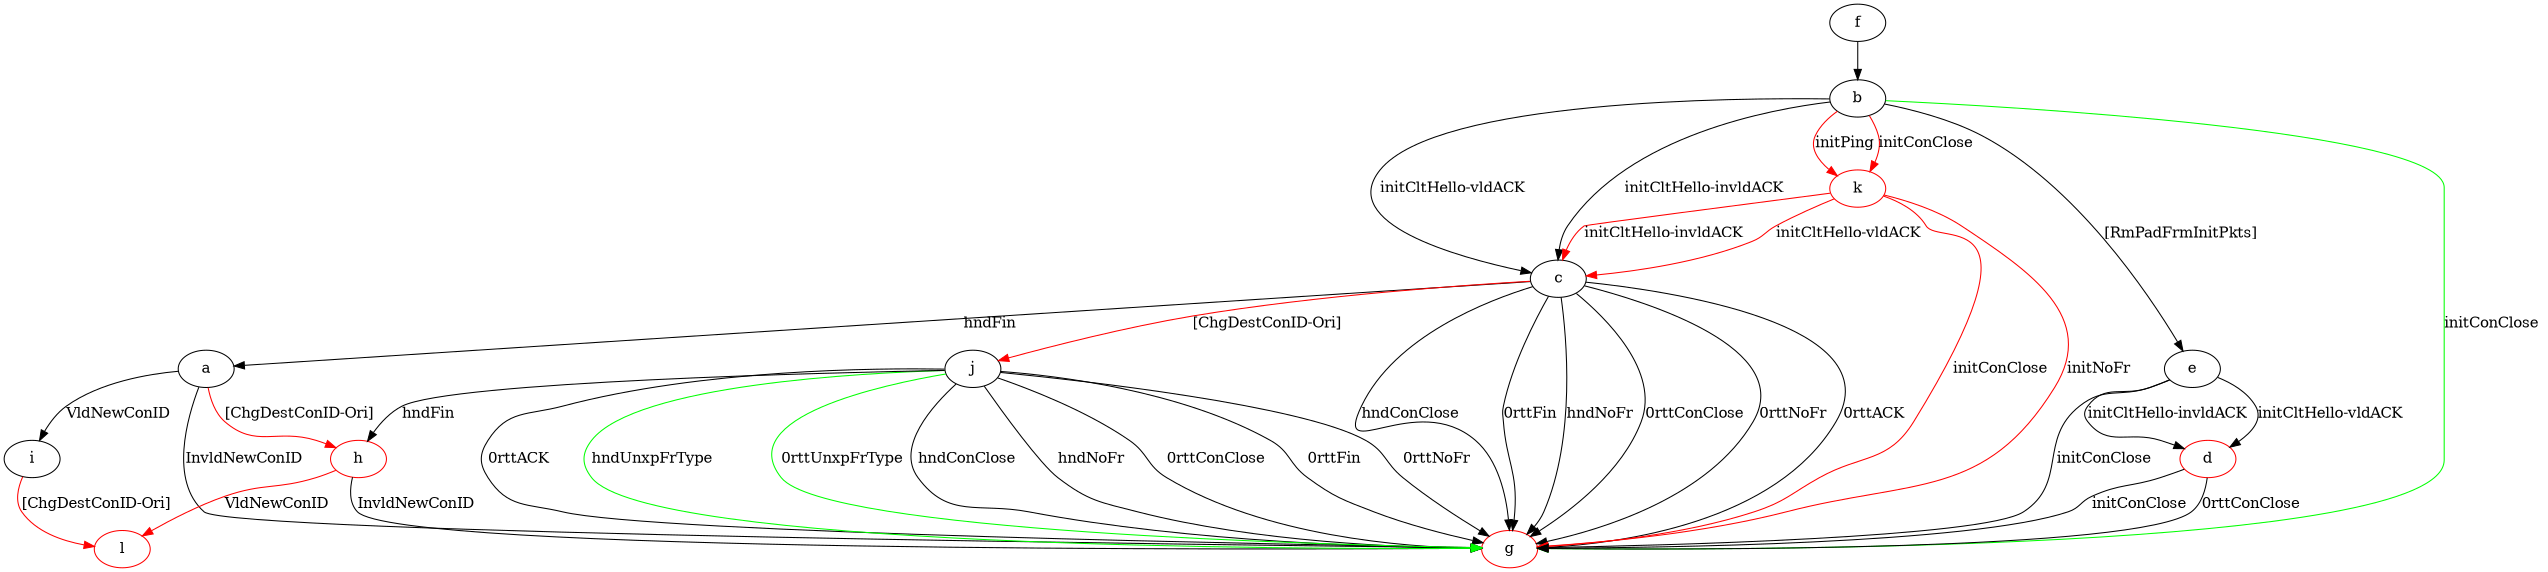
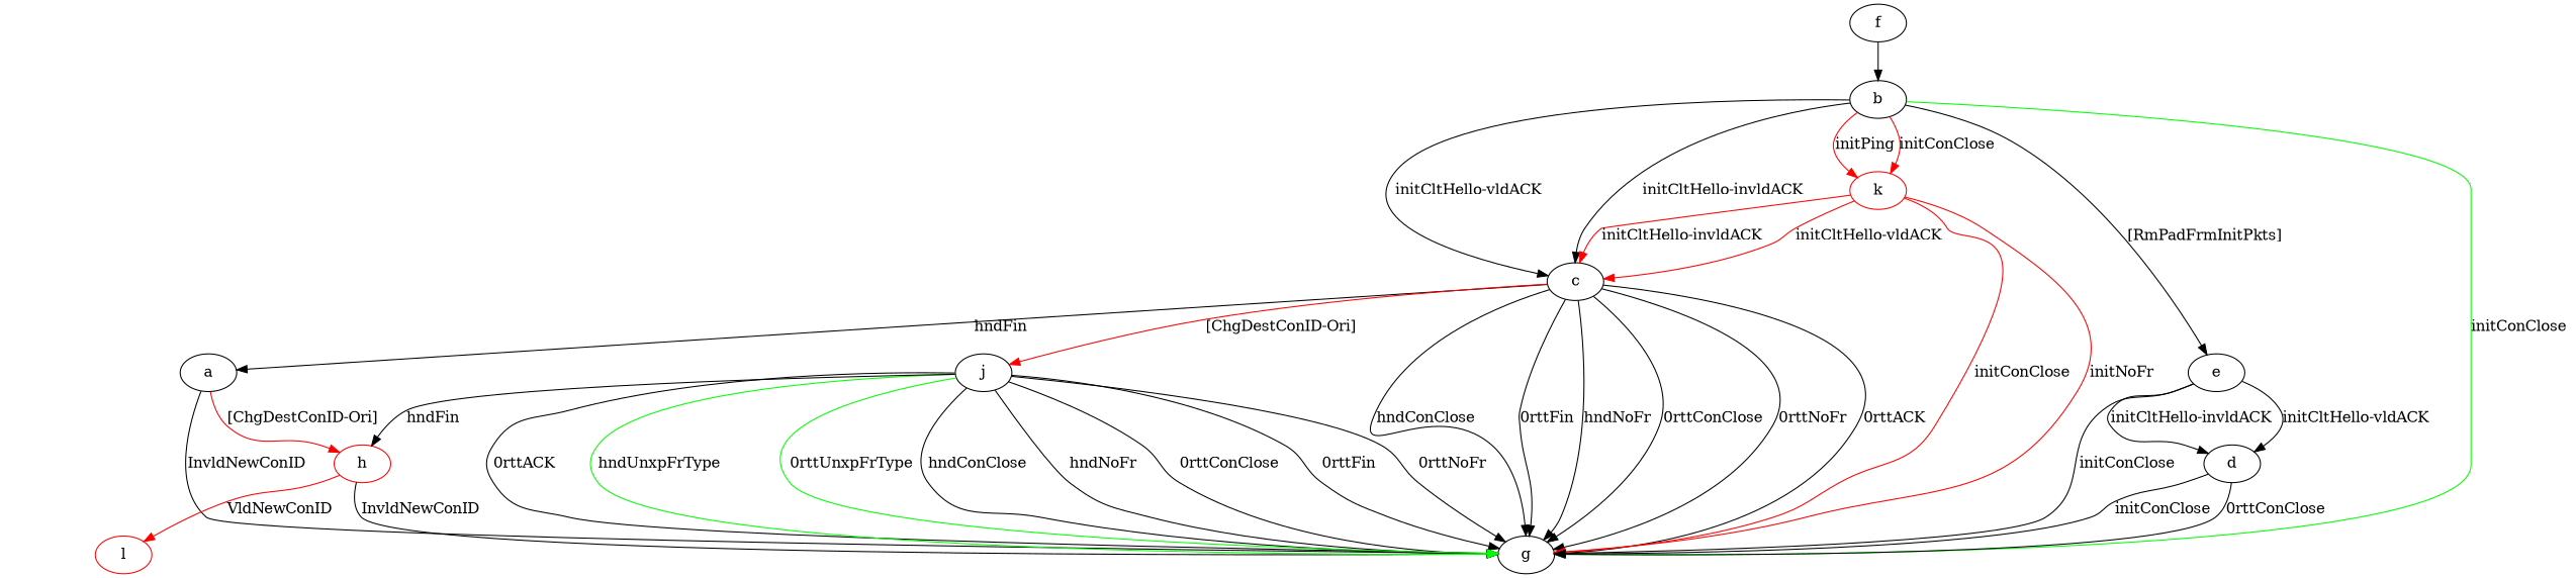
  digraph {
    a
-   g [color=red]
+   g
    h [color=red]
-   i
    l [color=red]
    b
    c
    e
    k [color=red]
    j
-   d [color=red]
+   d
    f
    a -> g [label="InvldNewConID "]
    a -> h [color=red label="[ChgDestConID-Ori] "]
-   a -> i [label="VldNewConID "]
    h -> g [label="InvldNewConID "]
    h -> l [color=red label="VldNewConID "]
-   i -> l [color=red label="[ChgDestConID-Ori] "]
    b -> g [color=green label="initConClose "]
    b -> c [label="initCltHello-vldACK "]
    b -> c [label="initCltHello-invldACK "]
    b -> e [label="[RmPadFrmInitPkts] "]
    b -> k [color=red label="initPing "]
    b -> k [color=red label="initConClose "]
    c -> a [label="hndFin "]
    c -> g [label="hndConClose "]
    c -> g [label="hndNoFr "]
    c -> g [label="0rttConClose "]
    c -> g [label="0rttFin "]
    c -> g [label="0rttNoFr "]
    c -> g [label="0rttACK "]
    c -> j [color=red label="[ChgDestConID-Ori] "]
    e -> g [label="initConClose "]
    e -> d [label="initCltHello-vldACK "]
    e -> d [label="initCltHello-invldACK "]
    k -> g [color=red label="initConClose "]
    k -> g [color=red label="initNoFr "]
    k -> c [color=red label="initCltHello-vldACK "]
    k -> c [color=red label="initCltHello-invldACK "]
    j -> g [label="hndConClose "]
    j -> g [label="hndNoFr "]
    j -> g [label="0rttConClose "]
    j -> g [label="0rttFin "]
    j -> g [label="0rttNoFr "]
    j -> g [label="0rttACK "]
    j -> g [color=green label="hndUnxpFrType "]
    j -> g [color=green label="0rttUnxpFrType "]
    j -> h [label="hndFin "]
    d -> g [label="initConClose "]
    d -> g [label="0rttConClose "]
    f -> b
  }
